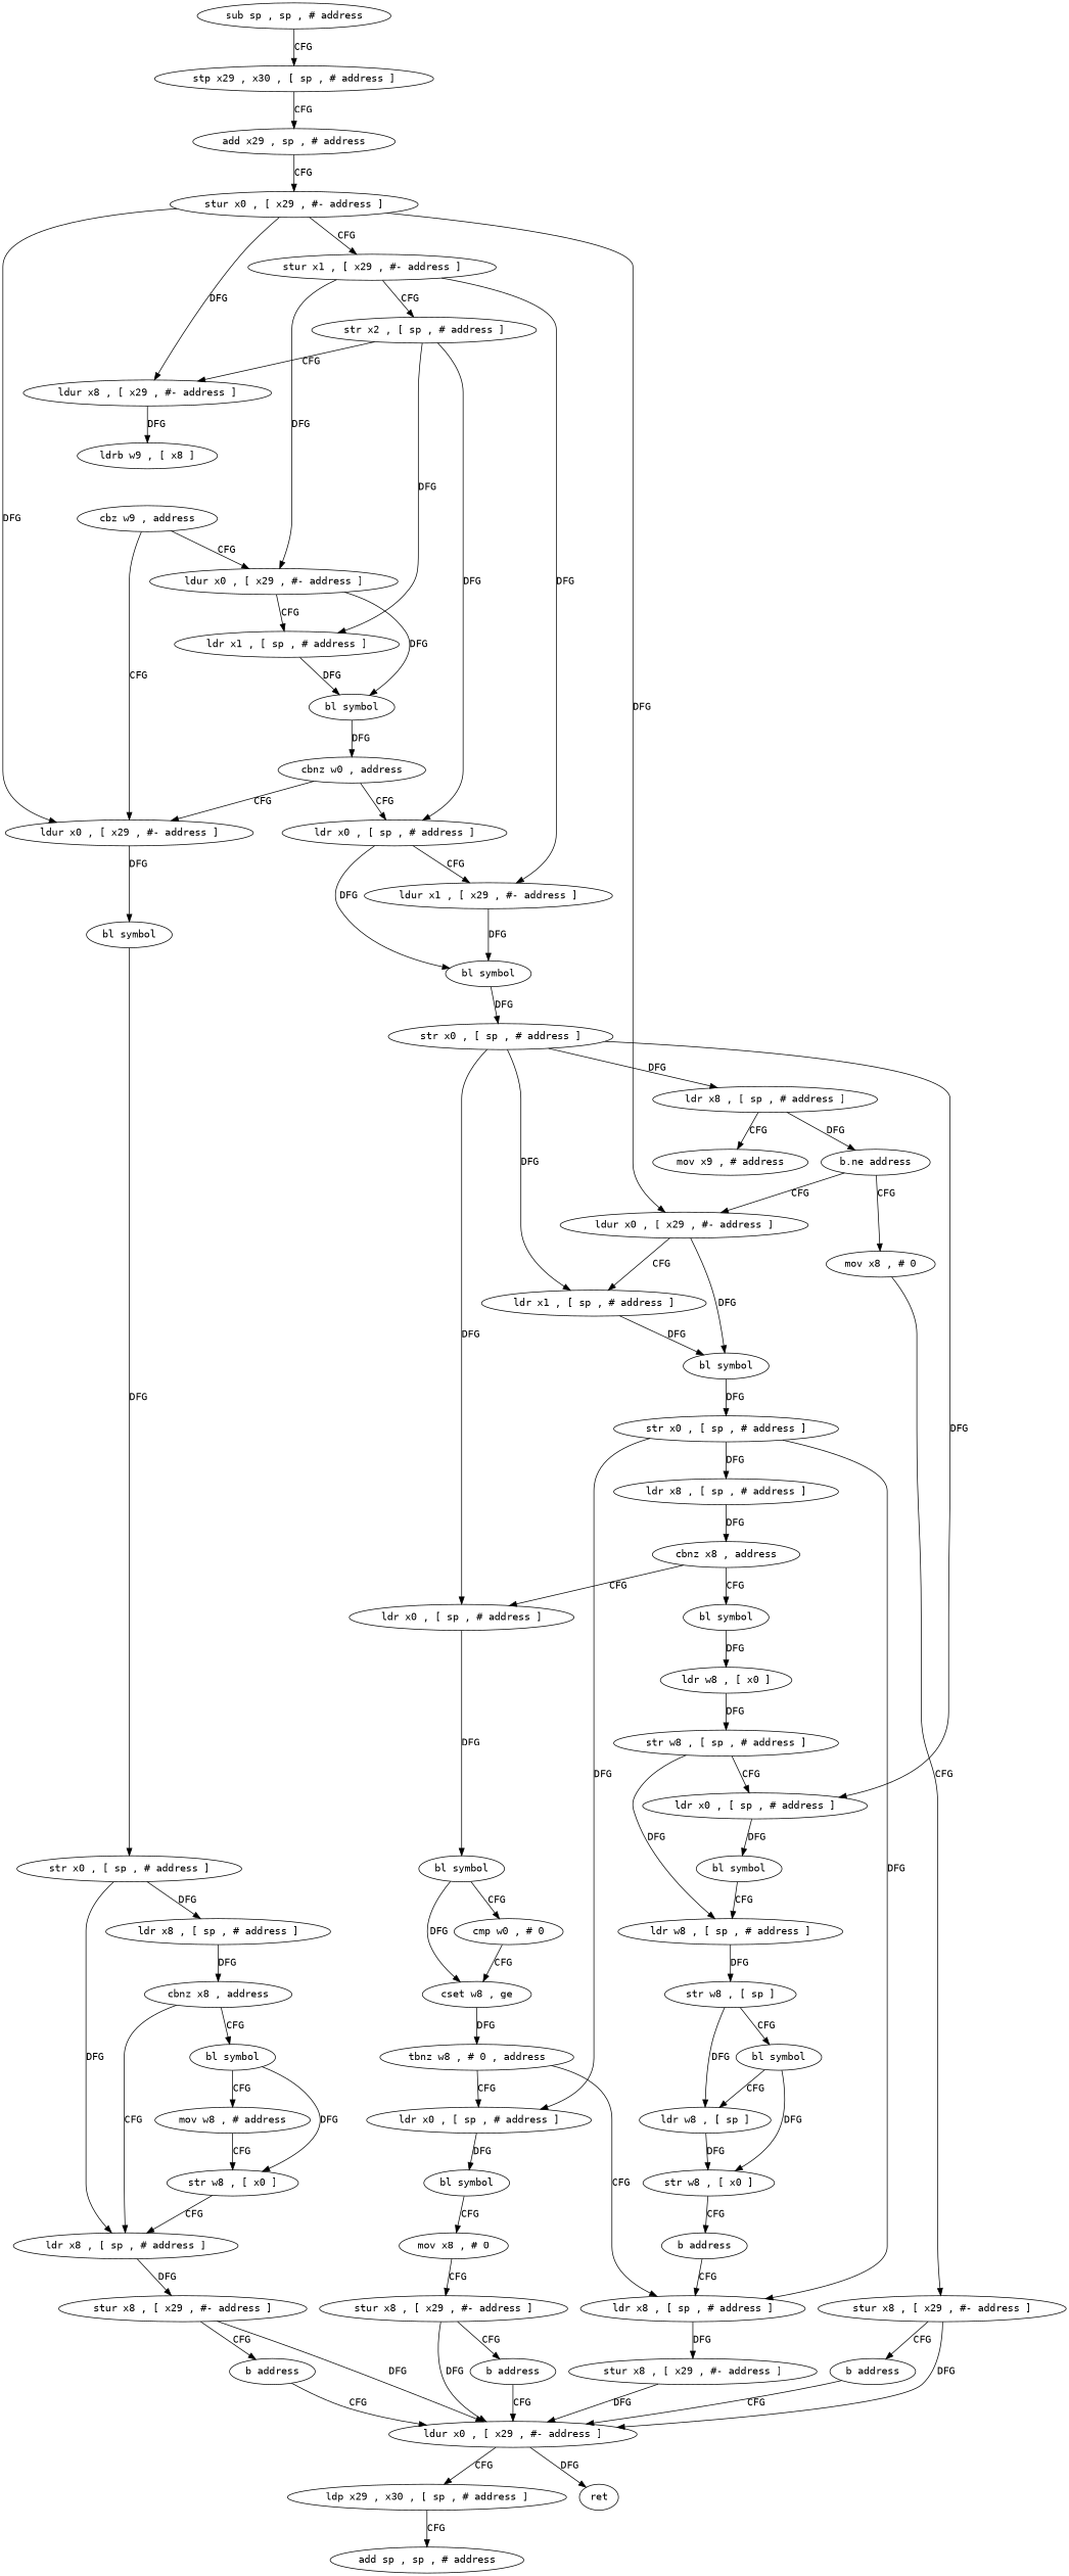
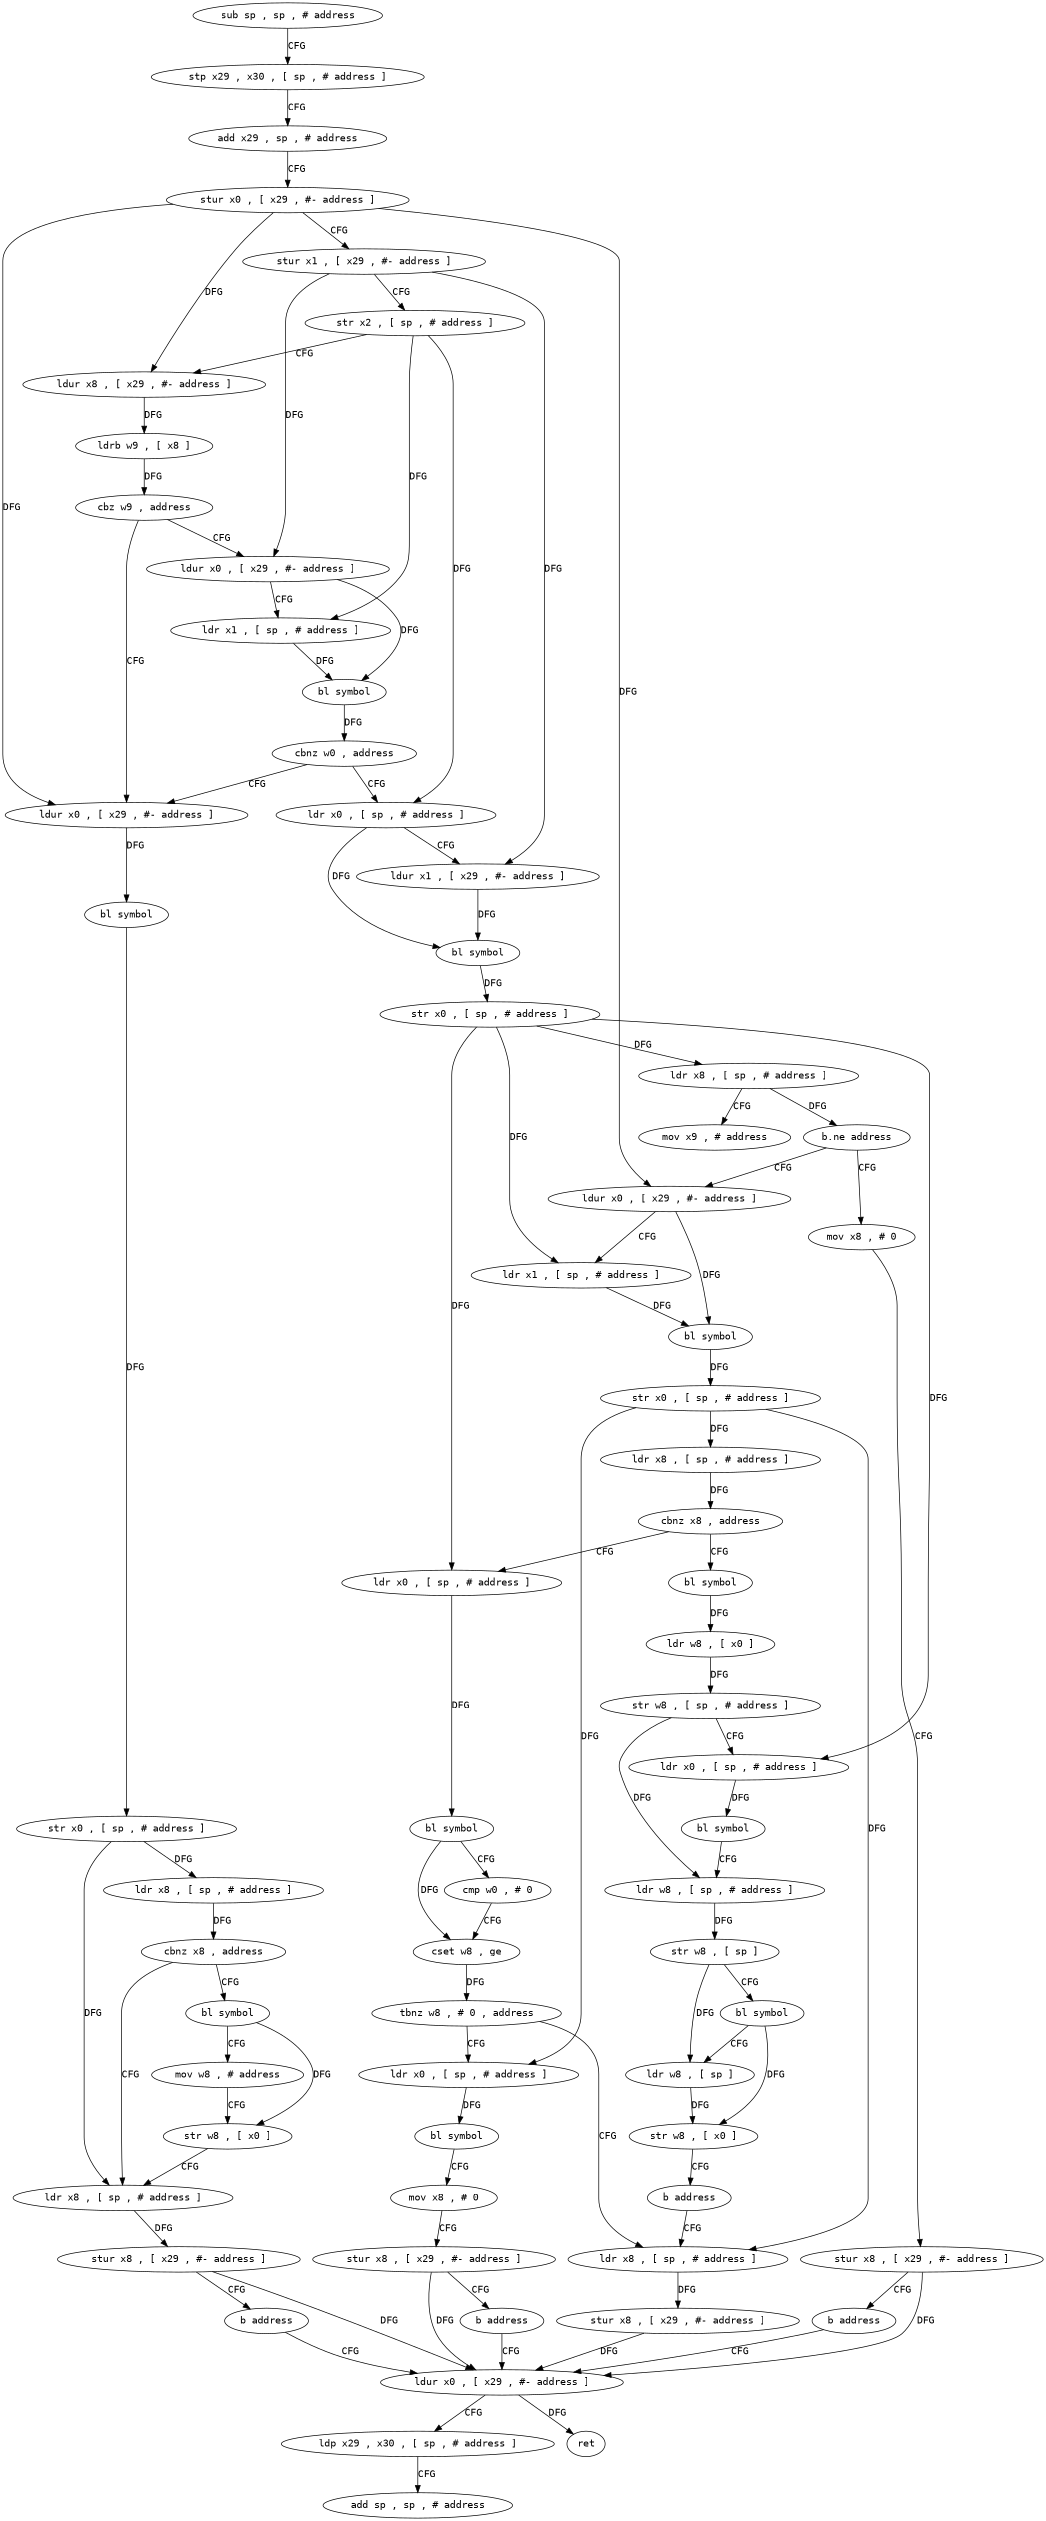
  digraph {
    fontname="DejaVu Sans Mono"
    node [fontname="DejaVu Sans Mono"]
    edge [fontname="DejaVu Sans Mono"]
    n1 [label="sub sp , sp , # address"]
    n2 [label="stp x29 , x30 , [ sp , # address ]"]
    n3 [label="add x29 , sp , # address"]
    n4 [label="stur x0 , [ x29 , #- address ]"]
    n5 [label="stur x1 , [ x29 , #- address ]"]
    n6 [label="ldur x8 , [ x29 , #- address ]"]
    n7 [label="ldur x0 , [ x29 , #- address ]"]
    n8 [label="ldur x0 , [ x29 , #- address ]"]
    n9 [label="str x2 , [ sp , # address ]"]
    n10 [label="ldur x0 , [ x29 , #- address ]"]
    n11 [label="ldur x1 , [ x29 , #- address ]"]
    n12 [label="ldrb w9 , [ x8 ]"]
    n13 [label="bl symbol"]
    n14 [label="ldr x1 , [ sp , # address ]"]
    n15 [label="bl symbol"]
    n16 [label="ldr x1 , [ sp , # address ]"]
    n17 [label="ldr x0 , [ sp , # address ]"]
    n18 [label="bl symbol"]
    n19 [label="bl symbol"]
    n20 [label="cbz w9 , address"]
    n21 [label="str x0 , [ sp , # address ]"]
    n22 [label="cbnz w0 , address"]
    n23 [label="ldr x8 , [ sp , # address ]"]
    n24 [label="ldr x8 , [ sp , # address ]"]
    n25 [label="cbnz x8 , address"]
    n26 [label="stur x8 , [ x29 , #- address ]"]
    n27 [label="bl symbol"]
    n28 [label="mov w8 , # address"]
    n29 [label="str w8 , [ x0 ]"]
    n30 [label="b address"]
    n31 [label="ldur x0 , [ x29 , #- address ]"]
    n32 [label="str x0 , [ sp , # address ]"]
    n33 [label="ldp x29 , x30 , [ sp , # address ]"]
    n34 [label=ret]
    n35 [label="add sp , sp , # address"]
    n36 [label="ldr x8 , [ sp , # address ]"]
    n37 [label="ldr x0 , [ sp , # address ]"]
    n38 [label="ldr x0 , [ sp , # address ]"]
    n39 [label="mov x9 , # address"]
    n40 [label="b.ne address"]
    n41 [label="bl symbol"]
    n42 [label="bl symbol"]
    n43 [label="mov x8 , # 0"]
    n44 [label="stur x8 , [ x29 , #- address ]"]
    n45 [label="str x0 , [ sp , # address ]"]
    n46 [label="b address"]
    n47 [label="ldr x8 , [ sp , # address ]"]
    n48 [label="ldr x8 , [ sp , # address ]"]
    n49 [label="ldr x0 , [ sp , # address ]"]
    n50 [label="cbnz x8 , address"]
    n51 [label="stur x8 , [ x29 , #- address ]"]
    n52 [label="bl symbol"]
    n53 [label="bl symbol"]
    n54 [label="ldr w8 , [ x0 ]"]
    n55 [label="cmp w0 , # 0"]
    n56 [label="cset w8 , ge"]
    n57 [label="str w8 , [ sp , # address ]"]
    n58 [label="tbnz w8 , # 0 , address"]
    n59 [label="mov x8 , # 0"]
    n60 [label="ldr w8 , [ sp , # address ]"]
    n61 [label="str w8 , [ sp ]"]
    n62 [label="bl symbol"]
    n63 [label="ldr w8 , [ sp ]"]
    n64 [label="str w8 , [ x0 ]"]
    n65 [label="b address"]
    n66 [label="stur x8 , [ x29 , #- address ]"]
    n67 [label="b address"]
    n1 -> n2 [label=CFG]
    n2 -> n3 [label=CFG]
    n3 -> n4 [label=CFG]
    n4 -> n5 [label=CFG]
    n4 -> n6 [label=DFG]
    n4 -> n7 [label=DFG]
    n4 -> n8 [label=DFG]
    n5 -> n9 [label=CFG]
    n5 -> n10 [label=DFG]
    n5 -> n11 [label=DFG]
    n6 -> n12 [label=DFG]
    n7 -> n13 [label=DFG]
    n8 -> n14 [label=CFG]
    n8 -> n15 [label=DFG]
    n9 -> n6 [label=CFG]
    n9 -> n16 [label=DFG]
    n9 -> n17 [label=DFG]
    n10 -> n16 [label=CFG]
    n10 -> n18 [label=DFG]
    n11 -> n19 [label=DFG]
+   n12 -> n20 [label=DFG]
    n13 -> n21 [label=DFG]
    n14 -> n15 [label=DFG]
    n15 -> n45 [label=DFG]
    n16 -> n18 [label=DFG]
    n17 -> n11 [label=CFG]
    n17 -> n19 [label=DFG]
    n18 -> n22 [label=DFG]
    n19 -> n32 [label=DFG]
    n20 -> n7 [label=CFG]
    n20 -> n10 [label=CFG]
    n21 -> n23 [label=DFG]
    n21 -> n24 [label=DFG]
    n22 -> n7 [label=CFG]
    n22 -> n17 [label=CFG]
    n23 -> n25 [label=DFG]
    n24 -> n26 [label=DFG]
    n25 -> n24 [label=CFG]
    n25 -> n27 [label=CFG]
    n26 -> n30 [label=CFG]
    n26 -> n31 [label=DFG]
    n27 -> n28 [label=CFG]
    n27 -> n29 [label=DFG]
    n28 -> n29 [label=CFG]
    n29 -> n24 [label=CFG]
    n30 -> n31 [label=CFG]
    n31 -> n33 [label=CFG]
    n31 -> n34 [label=DFG]
    n32 -> n14 [label=DFG]
    n32 -> n36 [label=DFG]
    n32 -> n37 [label=DFG]
    n32 -> n38 [label=DFG]
    n33 -> n35 [label=CFG]
    n36 -> n39 [label=CFG]
    n36 -> n40 [label=DFG]
    n37 -> n41 [label=DFG]
    n38 -> n42 [label=DFG]
    n40 -> n8 [label=CFG]
    n40 -> n43 [label=CFG]
    n41 -> n55 [label=CFG]
    n41 -> n56 [label=DFG]
    n42 -> n60 [label=CFG]
    n43 -> n44 [label=CFG]
    n44 -> n31 [label=DFG]
    n44 -> n46 [label=CFG]
    n45 -> n47 [label=DFG]
    n45 -> n48 [label=DFG]
    n45 -> n49 [label=DFG]
    n46 -> n31 [label=CFG]
    n47 -> n50 [label=DFG]
    n48 -> n51 [label=DFG]
    n49 -> n52 [label=DFG]
    n50 -> n37 [label=CFG]
    n50 -> n53 [label=CFG]
    n51 -> n31 [label=DFG]
    n52 -> n59 [label=CFG]
    n53 -> n54 [label=DFG]
    n54 -> n57 [label=DFG]
    n55 -> n56 [label=CFG]
    n56 -> n58 [label=DFG]
    n57 -> n38 [label=CFG]
    n57 -> n60 [label=DFG]
    n58 -> n48 [label=CFG]
    n58 -> n49 [label=CFG]
    n59 -> n66 [label=CFG]
    n60 -> n61 [label=DFG]
    n61 -> n62 [label=CFG]
    n61 -> n63 [label=DFG]
    n62 -> n63 [label=CFG]
    n62 -> n64 [label=DFG]
    n63 -> n64 [label=DFG]
    n64 -> n65 [label=CFG]
    n65 -> n48 [label=CFG]
    n66 -> n31 [label=DFG]
    n66 -> n67 [label=CFG]
    n67 -> n31 [label=CFG]
  }
